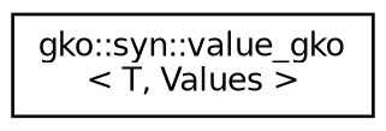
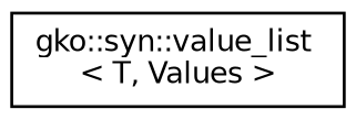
  digraph {
    rankdir=LR
-   n1 [color=black fillcolor=white fontname=Helvetica fontsize=10 height=0.2 label="gko::syn::value_gko\l\< T, Values \>" shape=record style=filled width=0.4]
+   n1 [color=black fillcolor=white fontname=Helvetica fontsize=10 height=0.2 label="gko::syn::value_list\l\< T, Values \>" shape=record style=filled width=0.4]
  }
